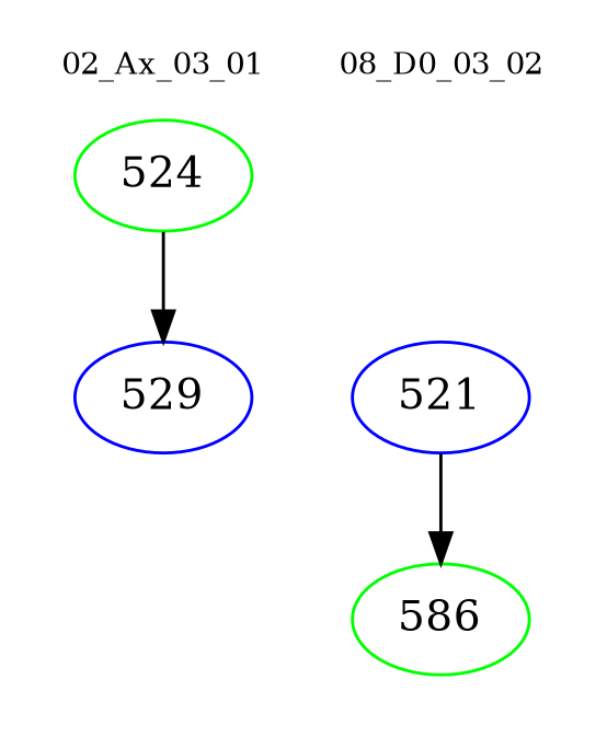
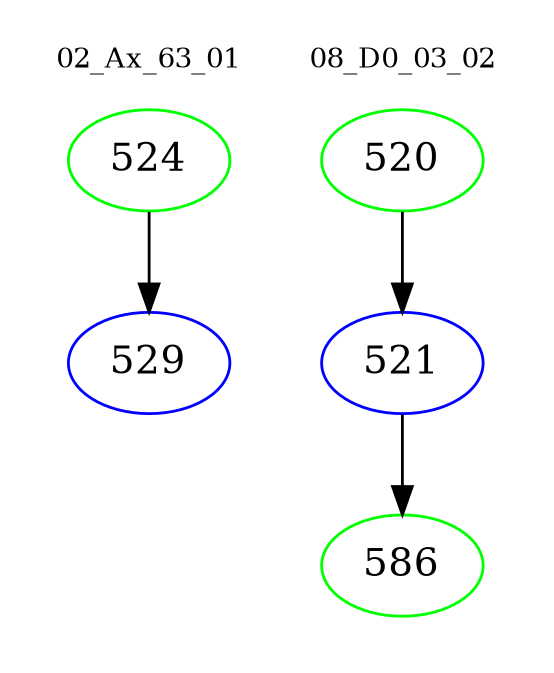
  digraph {
    node [color=green]
    edge [color=black]
    n1 [label=524]
    n2 [color=blue label=529]
+   n3 [label=520]
    n4 [color=blue label=521]
    n5 [label=586]
    subgraph cluster_1 {
      color=white
      fontsize=10
-     label="02_Ax_03_01"
+     label="02_Ax_63_01"
      n1
      n2
    }
    subgraph cluster_2 {
      color=white
      fontsize=10
      label="08_D0_03_02"
+     n3
      n4
      n5
    }
    n1 -> n2
+   n3 -> n4
    n4 -> n5
  }
